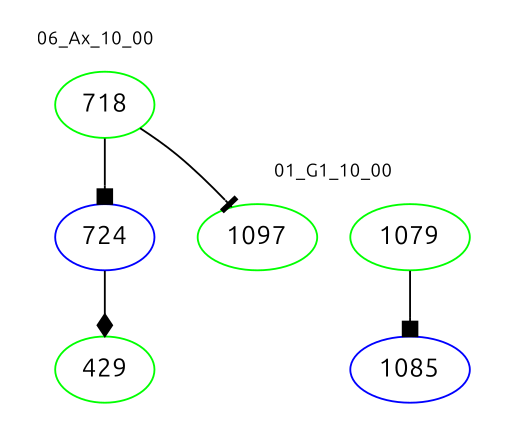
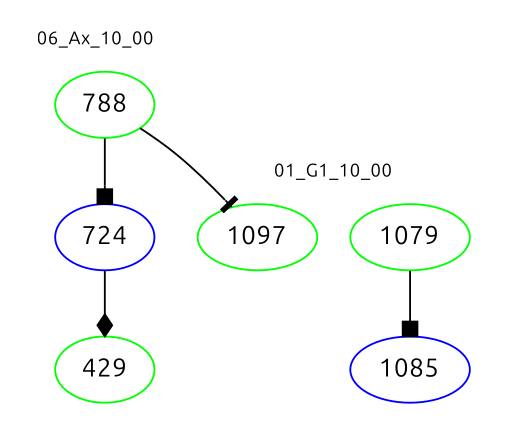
  digraph {
    fontname=Ubuntu
    node [color=green fontname=Ubuntu]
    edge [arrowhead=box color=black fontname=Ubuntu]
-   n1 [label=718]
+   n1 [label=788]
    n2 [color=blue label=724]
    n3 [label=429]
    n4 [label=1079]
    n5 [color=blue label=1085]
    n6 [label=1097]
    subgraph cluster_1 {
      color=white
      fontsize=10
      label="06_Ax_10_00"
      n1
      n2
      n3
    }
    subgraph cluster_2 {
      color=white
      fontsize=10
      label="01_G1_10_00"
      n4
      n5
      n6
    }
    n1 -> n2
    n1 -> n6 [arrowhead=tee]
    n2 -> n3 [arrowhead=diamond]
    n4 -> n5
  }
